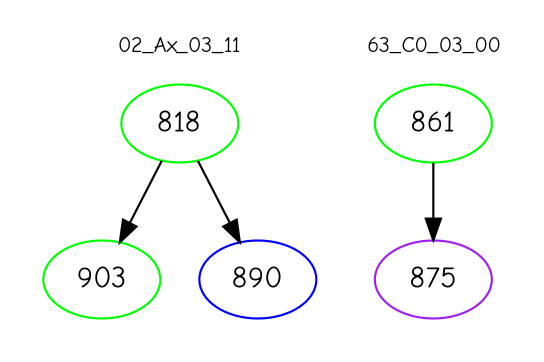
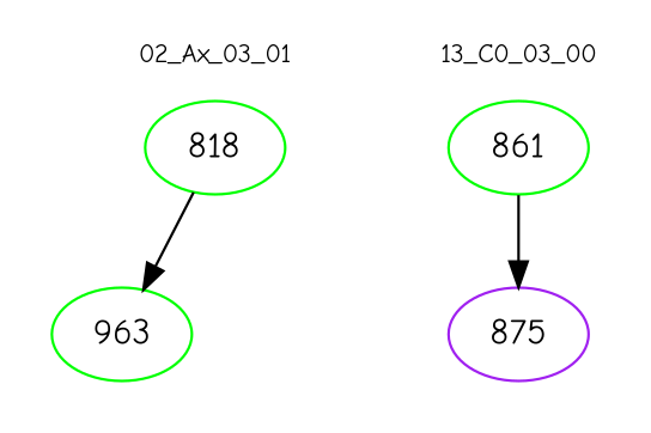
  digraph {
    fontname="Comic Neue"
    node [color=green fontname="Comic Neue"]
    edge [color=black fontname="Comic Neue"]
    n1 [label=818]
-   n2 [label=903]
-   n3 [color=blue label=890]
+   n2 [label=963]
    n4 [label=861]
    n5 [color=purple label=875]
    subgraph cluster_1 {
      color=white
      fontsize=10
-     label="02_Ax_03_11"
+     label="02_Ax_03_01"
      n1
      n2
-     n3
    }
    subgraph cluster_2 {
      color=white
      fontsize=10
-     label="63_C0_03_00"
+     label="13_C0_03_00"
      n4
      n5
    }
    n1 -> n2
-   n1 -> n3
    n4 -> n5
  }
